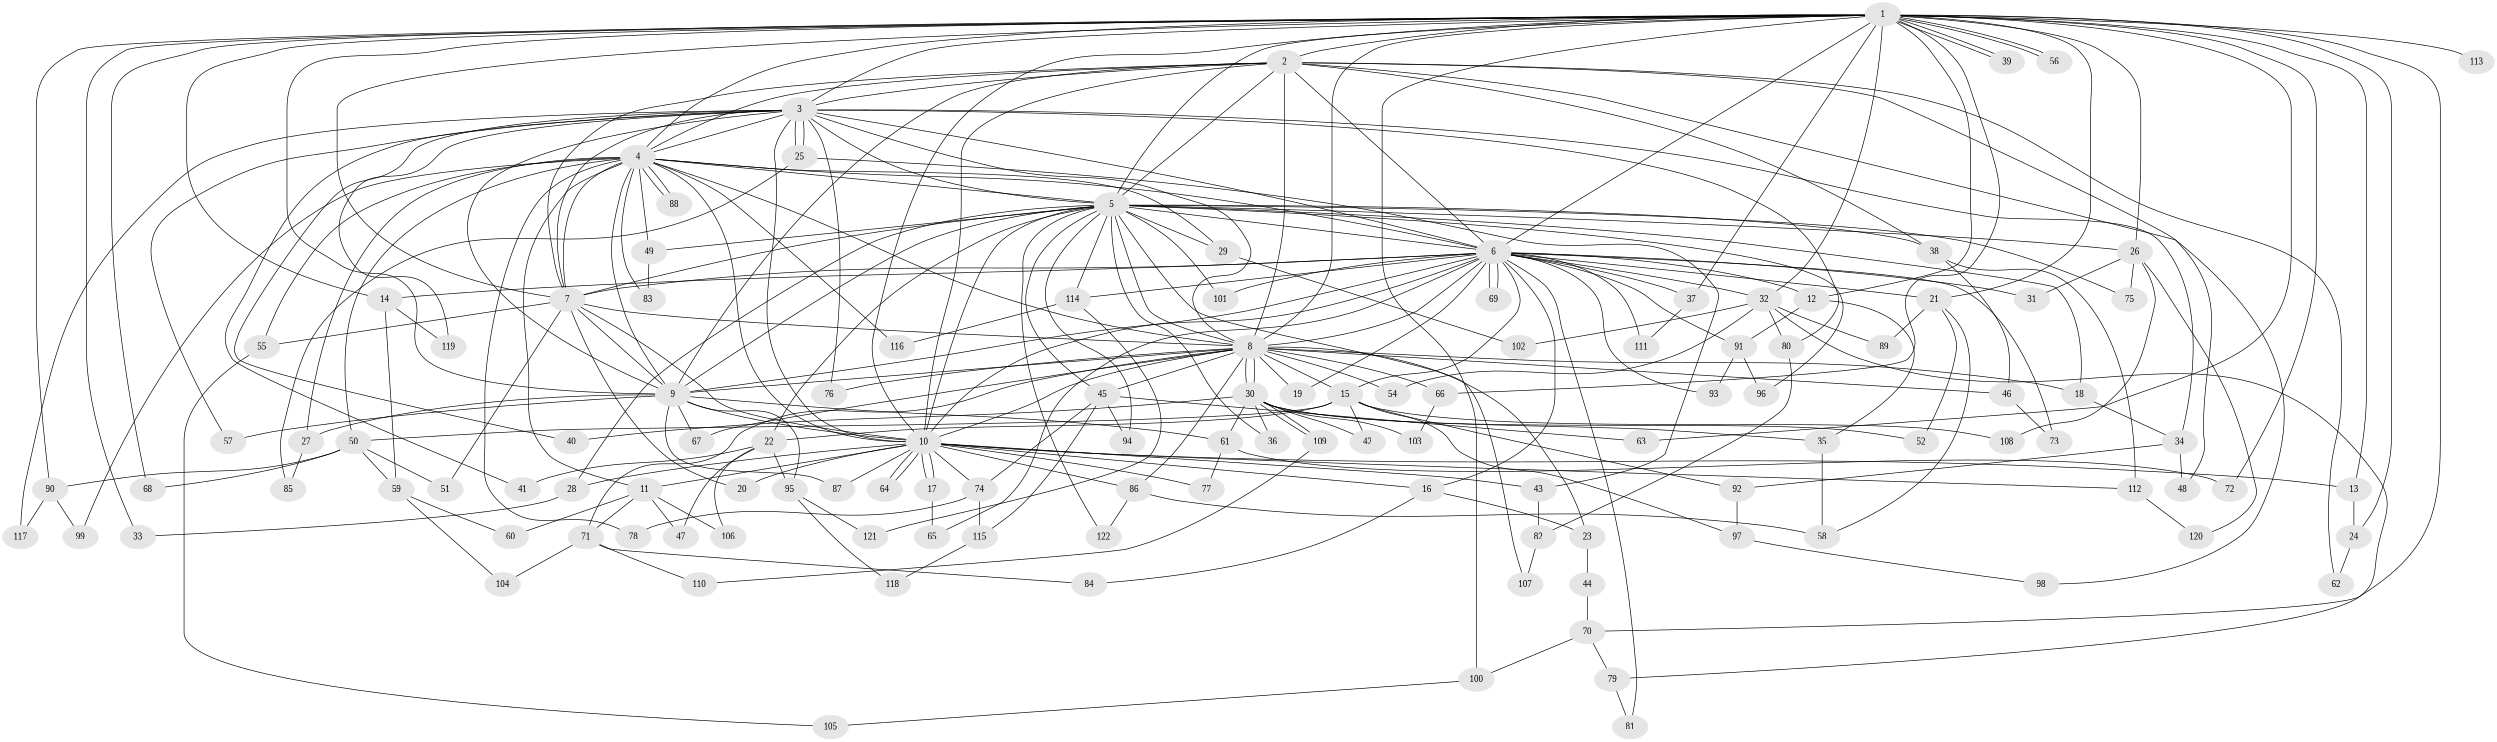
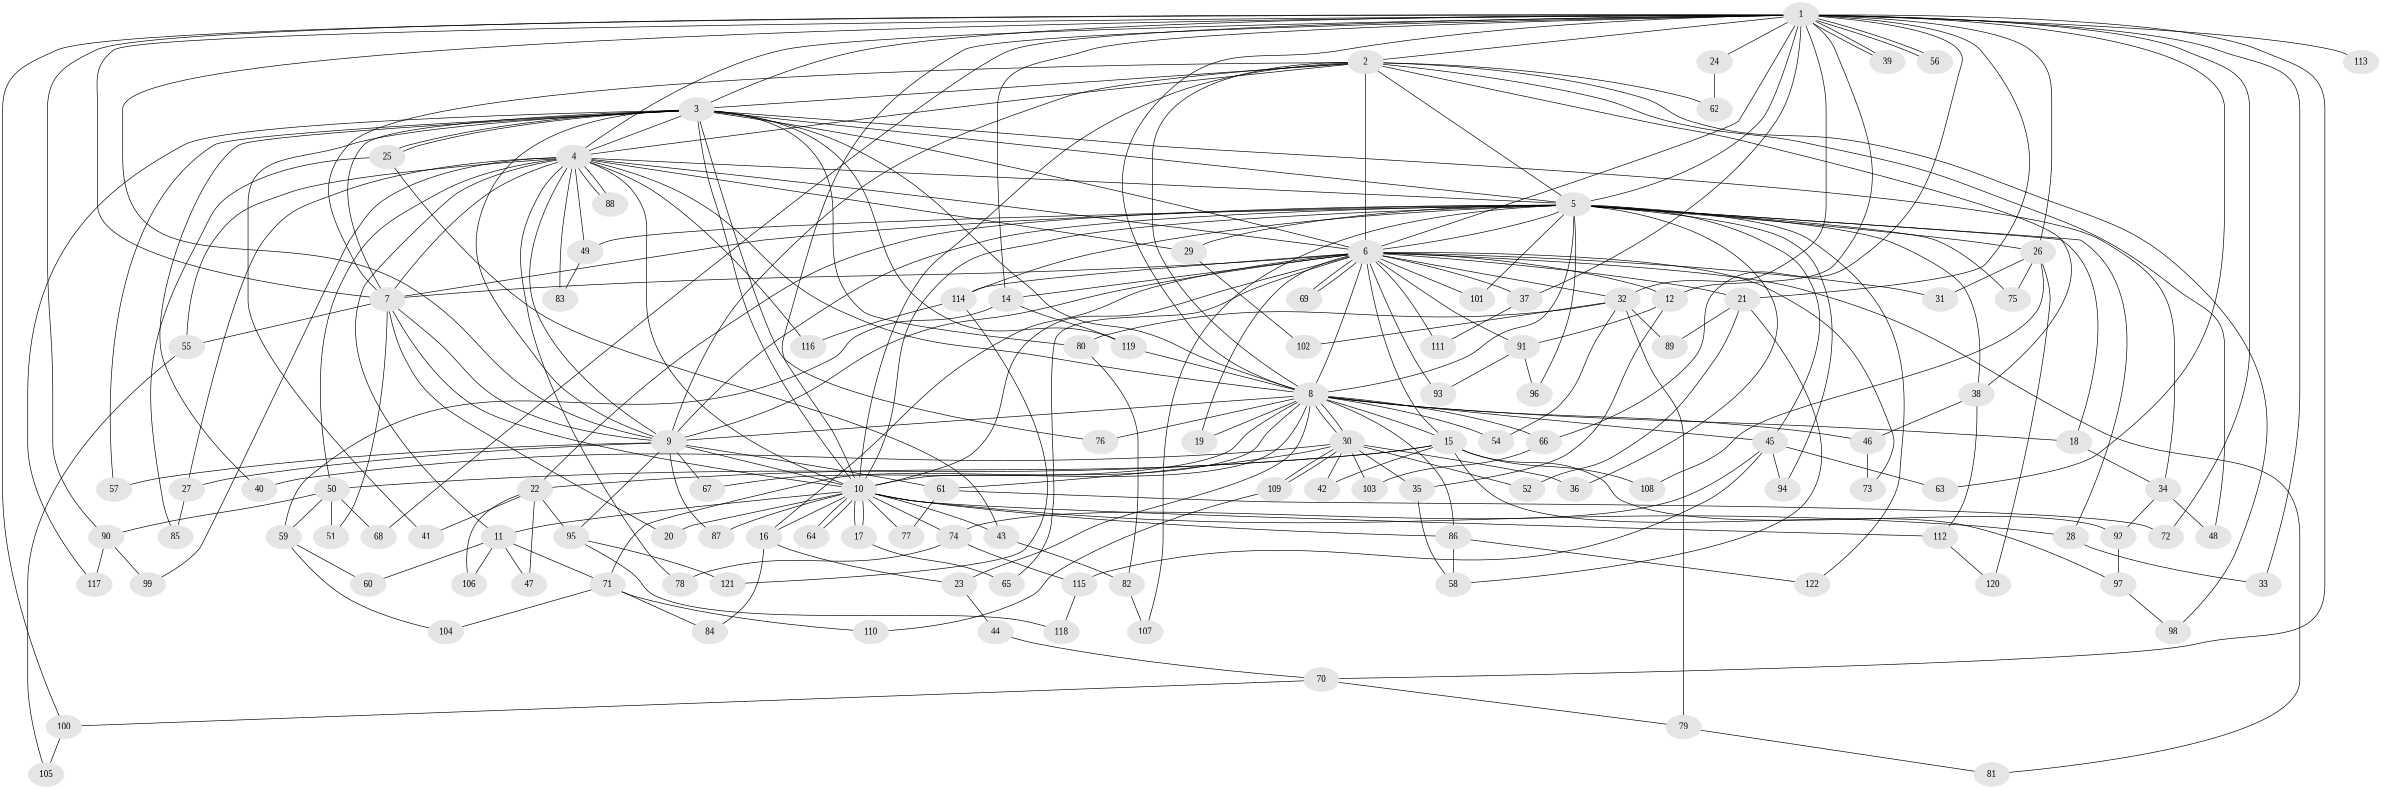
  graph {
    fontname="Liberation Serif"
    node [color=gray90 fontname="Liberation Serif" style=filled]
    edge [fontname="Liberation Serif"]
    1
    2
    3
    4
    5
    6
    7
    8
    9
    10
    12
-   13
    14
    21
    24
    26
    32
    33
    37
    39
    56
    63
    66
    68
    70
    72
    90
    100
    113
    38
    48
    62
    98
    25
    34
    40
    41
    57
    76
    80
    117
    119
    11
    27
    29
    49
    50
    55
    78
    83
    88
    99
    116
    18
    22
    28
    36
    45
    75
    94
    96
    101
    107
    114
    122
    15
    16
    19
    31
    65
    69
    73
    81
    91
    93
    111
    20
    51
    23
    30
    46
    54
    67
    71
    86
    61
    87
    95
    17
    43
    64
    74
    77
    112
    35
    59
    52
    58
    89
    108
    120
    102
    79
    103
    105
    85
    92
    82
    47
    60
    106
    44
    115
    121
    42
    97
    84
    109
    104
    110
    118
    1 -- 2
    1 -- 3
    1 -- 4
    1 -- 5
    1 -- 6
    1 -- 7
    1 -- 8
    1 -- 9
    1 -- 10
    1 -- 12
-   1 -- 13
    1 -- 14
    1 -- 21
    1 -- 24
    1 -- 26
    1 -- 32
    1 -- 33
    1 -- 37
    1 -- 39
    1 -- 39
    1 -- 56
    1 -- 56
    1 -- 63
    1 -- 66
    1 -- 68
    1 -- 70
    1 -- 72
    1 -- 90
    1 -- 100
    1 -- 113
    2 -- 3
    2 -- 4
    2 -- 5
    2 -- 6
    2 -- 7
    2 -- 8
    2 -- 9
    2 -- 10
    2 -- 38
    2 -- 48
    2 -- 62
    2 -- 98
    3 -- 4
    3 -- 5
    3 -- 6
    3 -- 7
    3 -- 8
    3 -- 9
    3 -- 10
    3 -- 25
    3 -- 25
    3 -- 34
    3 -- 40
    3 -- 41
    3 -- 57
    3 -- 76
    3 -- 80
    3 -- 117
    3 -- 119
    4 -- 5
    4 -- 6
    4 -- 7
    4 -- 8
    4 -- 9
    4 -- 10
    4 -- 11
    4 -- 27
    4 -- 29
    4 -- 49
    4 -- 50
    4 -- 55
    4 -- 78
    4 -- 83
    4 -- 88
    4 -- 88
    4 -- 99
    4 -- 116
    5 -- 6
    5 -- 7
    5 -- 8
    5 -- 9
    5 -- 10
    5 -- 26
    5 -- 38
    5 -- 29
    5 -- 49
    5 -- 18
    5 -- 22
    5 -- 28
    5 -- 36
    5 -- 45
    5 -- 75
    5 -- 94
    5 -- 96
    5 -- 101
    5 -- 107
    5 -- 114
    5 -- 122
    6 -- 7
    6 -- 8
    6 -- 9
    6 -- 10
    6 -- 12
    6 -- 14
    6 -- 21
    6 -- 32
    6 -- 37
    6 -- 101
    6 -- 114
    6 -- 15
    6 -- 16
    6 -- 19
    6 -- 31
    6 -- 65
    6 -- 69
    6 -- 69
    6 -- 73
    6 -- 81
    6 -- 91
    6 -- 93
    6 -- 111
-   7 -- 8
+   119 -- 8
    7 -- 9
    7 -- 10
    7 -- 55
    7 -- 20
    7 -- 51
    8 -- 9
    8 -- 10
    8 -- 66
    8 -- 76
    8 -- 18
    8 -- 45
    8 -- 15
    8 -- 19
    8 -- 23
    8 -- 30
    8 -- 30
    8 -- 46
    8 -- 54
    8 -- 67
    8 -- 71
    8 -- 86
    9 -- 10
    9 -- 57
    9 -- 27
    9 -- 67
    9 -- 61
    9 -- 87
    9 -- 95
-   10 -- 13
    10 -- 11
    10 -- 28
    10 -- 16
    10 -- 20
    10 -- 86
    10 -- 87
    10 -- 17
    10 -- 17
    10 -- 43
    10 -- 64
    10 -- 64
    10 -- 74
    10 -- 77
    10 -- 112
    12 -- 91
    12 -- 35
-   13 -- 24
    14 -- 119
    14 -- 59
    21 -- 52
    21 -- 58
    21 -- 89
    24 -- 62
    26 -- 75
    26 -- 31
    26 -- 108
    26 -- 120
    32 -- 80
    32 -- 54
    32 -- 89
    32 -- 102
    32 -- 79
    37 -- 111
    66 -- 103
    70 -- 100
    70 -- 79
    90 -- 117
    90 -- 99
    100 -- 105
    38 -- 46
    38 -- 112
    25 -- 43
    25 -- 85
    34 -- 48
    34 -- 92
    80 -- 82
    11 -- 71
    11 -- 47
    11 -- 60
    11 -- 106
    27 -- 85
    29 -- 102
    49 -- 83
    50 -- 68
    50 -- 90
    50 -- 51
    50 -- 59
    55 -- 105
    18 -- 34
    22 -- 41
    22 -- 95
    22 -- 47
    22 -- 106
    28 -- 33
    45 -- 63
    45 -- 94
    45 -- 74
    45 -- 115
    114 -- 116
    114 -- 121
    15 -- 50
    15 -- 22
    15 -- 108
    15 -- 92
    15 -- 42
    15 -- 97
    16 -- 23
    16 -- 84
    91 -- 96
    91 -- 93
    23 -- 44
    30 -- 40
    30 -- 36
    30 -- 61
    30 -- 35
    30 -- 52
    30 -- 103
    30 -- 42
    30 -- 109
    30 -- 109
    46 -- 73
    71 -- 84
    71 -- 104
    71 -- 110
    86 -- 122
    86 -- 58
    61 -- 72
    61 -- 77
    95 -- 121
    95 -- 118
    17 -- 65
    43 -- 82
    74 -- 78
    74 -- 115
    112 -- 120
    35 -- 58
    59 -- 60
    59 -- 104
    79 -- 81
    92 -- 97
    82 -- 107
    44 -- 70
    115 -- 118
    97 -- 98
    109 -- 110
  }
